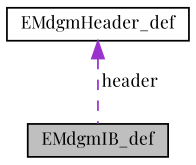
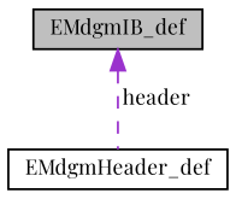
  digraph {
    fontname="Playfair Display"
    node [color=black fontname="Playfair Display" fontsize=10 shape=record style=filled]
    n1 [fillcolor=grey75 fontcolor=black height=0.2 label=EMdgmIB_def width=0.4]
    n2 [fillcolor=white height=0.2 label=EMdgmHeader_def width=0.4]
-   n2 -> n1 [color=darkorchid3 dir=back fontname="Playfair Display" fontsize=10 label=" header" labelfontname=Helvetica labelfontsize=10 style=dashed]
+   n1 -> n2 [color=darkorchid3 dir=back fontname="Playfair Display" fontsize=10 label=" header" labelfontname=Helvetica labelfontsize=10 style=dashed]
  }
